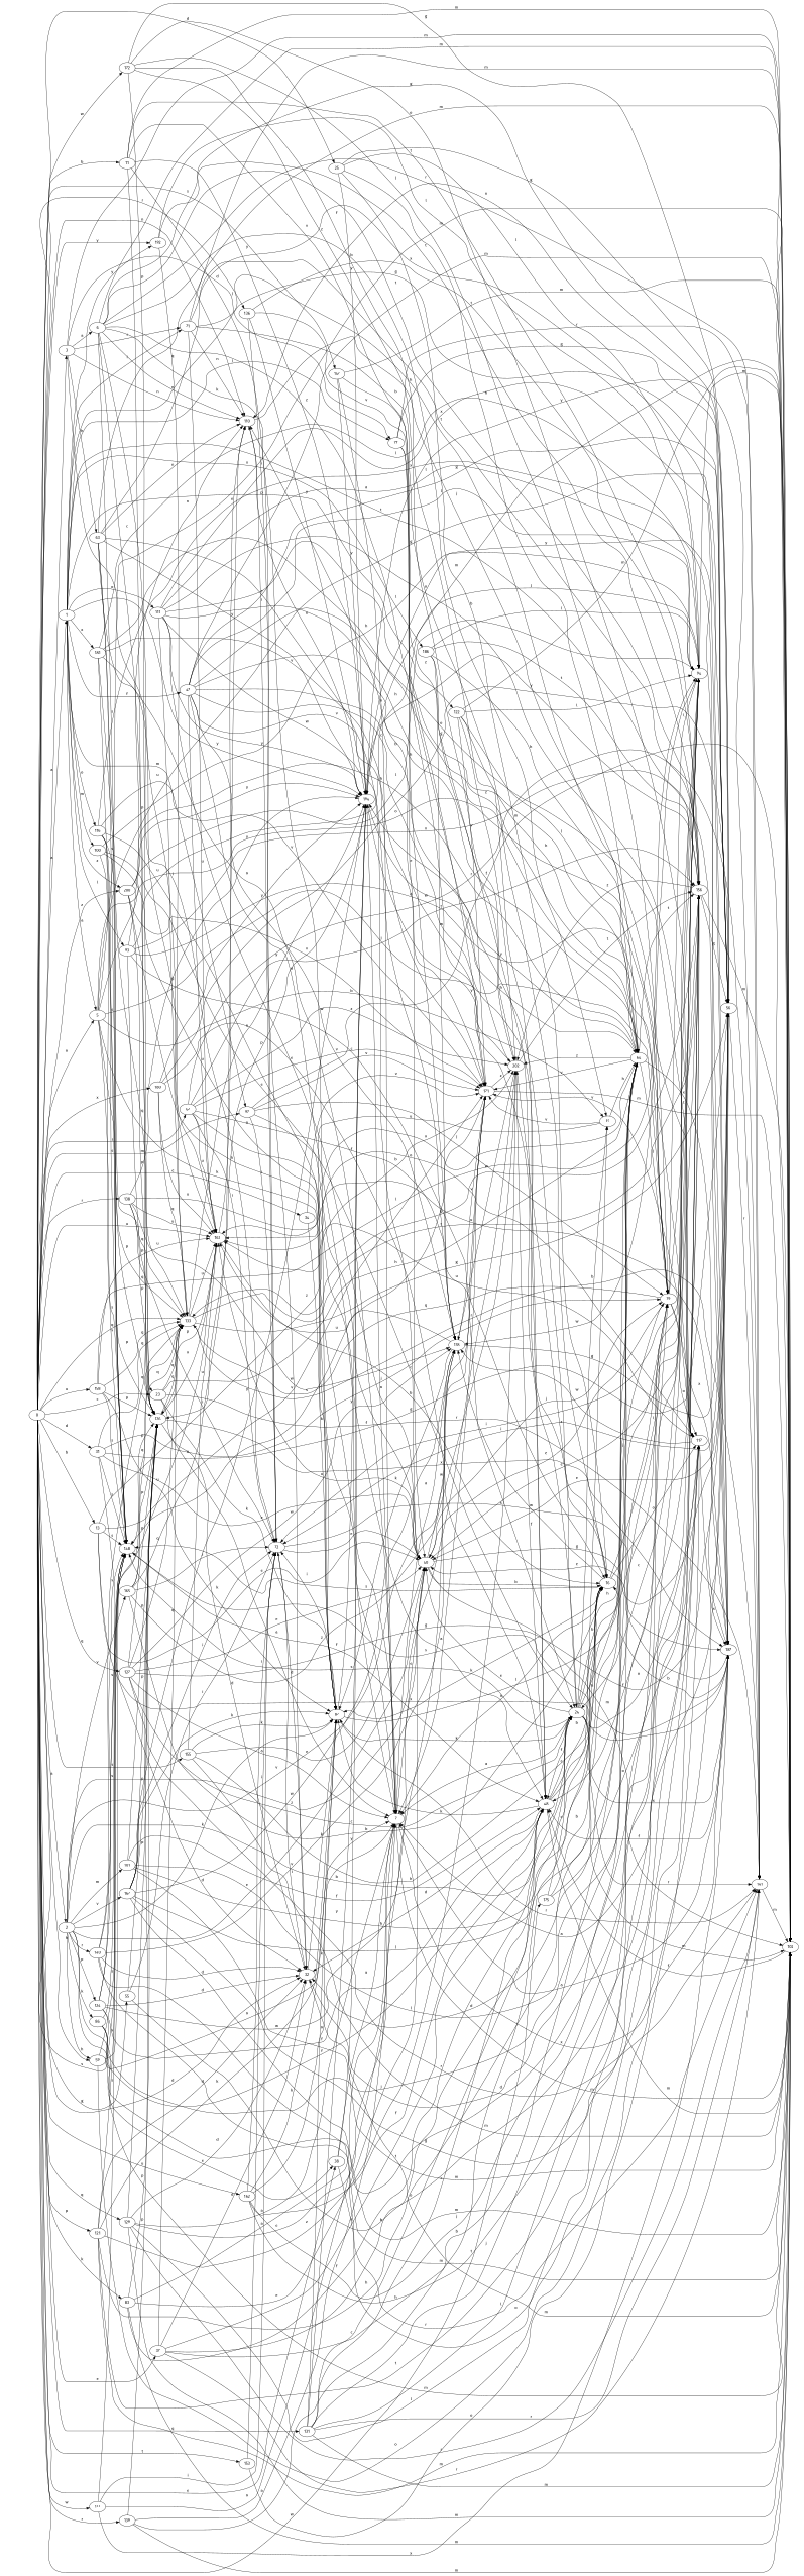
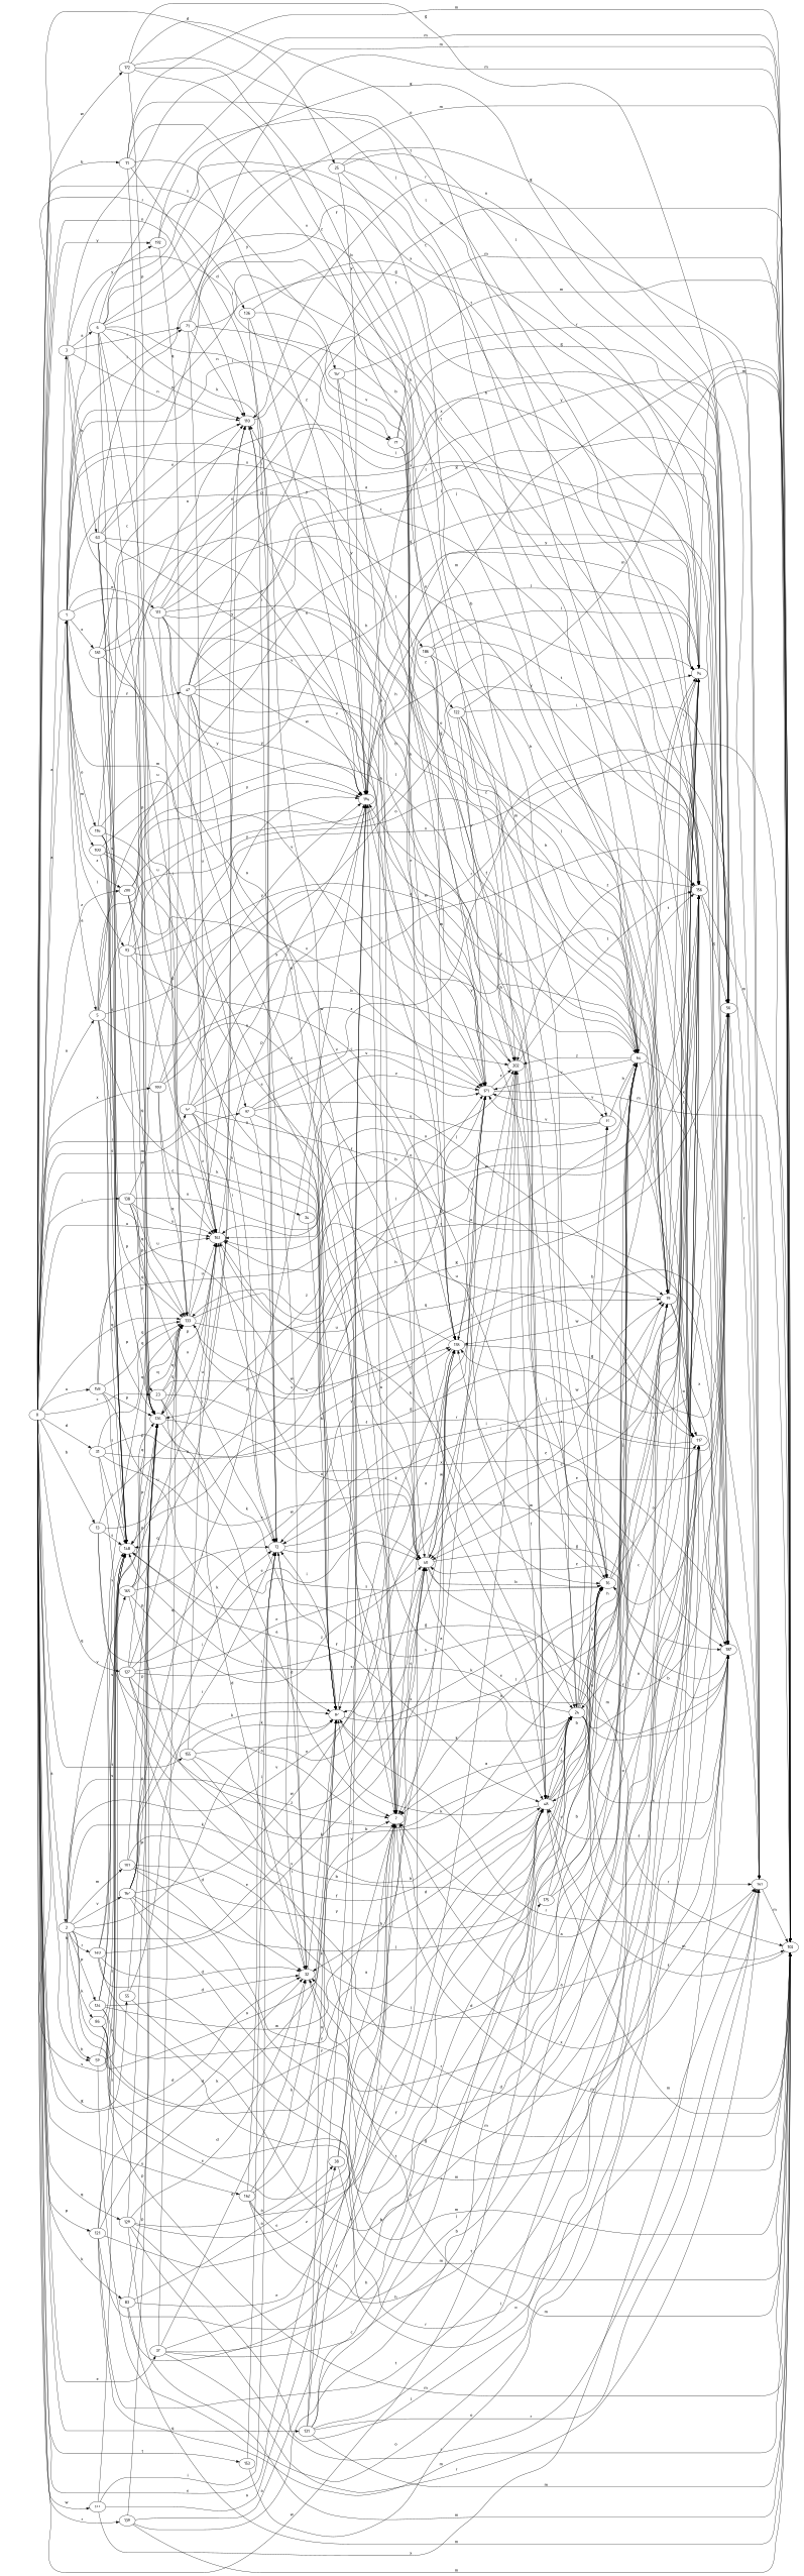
  strict digraph {
    fontname="Fira Sans"
    rankdir=LR
    node [fontname="Fira Sans"]
    edge [fontname="Fira Sans"]
    0
    1
    2
    3
    5
    11
    13
    23
    25
    31
    32
    34
    37
    38
    55
    59
    67
    83
    97
    110
    121
    127
    129
    131
    133
    136
    138
    139
    147
    148
    153
    155
    158
    162
    163
    172
    175
    177
    180
    192
    200
    47
    56
    71
    77
    93
    100
    111
    116
    122
    156
    181
    186
    194
    15
    40
    86
    87
    101
    102
    124
    140
    165
    167
    171
    202
    6
    63
    72
    79
    94
    117
    126
    187
    141
    64
    16
    48
    7
    24
    178
    0 -> 1 [label=a]
    0 -> 2 [label=a]
    0 -> 3 [label=a]
    0 -> 5 [label=a]
    0 -> 11 [label=b]
    0 -> 13 [label=b]
    0 -> 23 [label=c]
    0 -> 25 [label=d]
    0 -> 31 [label=d]
    0 -> 32 [label=d]
    0 -> 34 [label=e]
    0 -> 37 [label=e]
    0 -> 38 [label=e]
    0 -> 55 [label=g]
    0 -> 59 [label=h]
    0 -> 67 [label=i]
    0 -> 83 [label=k]
    0 -> 97 [label=m]
    0 -> 110 [label=n]
    0 -> 121 [label=p]
    0 -> 127 [label=q]
    0 -> 129 [label=q]
    0 -> 131 [label=q]
    0 -> 133 [label=q]
    0 -> 136 [label=r]
    0 -> 138 [label=r]
    0 -> 139 [label=r]
    0 -> 147 [label=s]
    0 -> 148 [label=s]
    0 -> 153 [label=t]
    0 -> 155 [label=t]
    0 -> 158 [label=u]
    0 -> 162 [label=u]
    0 -> 163 [label=u]
    0 -> 172 [label=w]
    0 -> 175 [label=w]
    0 -> 177 [label=w]
    0 -> 180 [label=x]
    0 -> 192 [label=y]
    0 -> 200 [label=z]
    1 -> 5 [label=a]
    1 -> 97 [label=m]
    1 -> 192 [label=y]
    1 -> 200 [label=z]
    1 -> 47 [label=f]
    1 -> 56 [label=g]
    1 -> 71 [label=i]
    1 -> 77 [label=j]
    1 -> 93 [label=l]
    1 -> 100 [label=m]
    1 -> 111 [label=o]
    1 -> 116 [label=o]
    1 -> 122 [label=p]
    1 -> 156 [label=t]
    1 -> 181 [label=x]
    1 -> 186 [label=x]
    1 -> 194 [label=y]
    2 -> 38 [label=e]
    2 -> 59 [label=h]
    2 -> 15 [label=b]
    2 -> 40 [label=e]
    2 -> 86 [label=k]
    2 -> 87 [label=k]
    2 -> 101 [label=m]
    2 -> 102 [label=m]
    2 -> 124 [label=p]
    2 -> 140 [label=r]
    2 -> 165 [label=v]
    2 -> 167 [label=v]
    2 -> 171 [label=v]
    2 -> 202 [label=z]
    3 -> 110 [label=n]
    3 -> 71 [label=i]
    3 -> 77 [label=j]
    3 -> 102 [label=m]
    3 -> 6 [label=a]
    3 -> 63 [label=h]
    3 -> 72 [label=i]
    5 -> 148 [label=s]
    5 -> 56 [label=g]
    5 -> 15 [label=b]
    5 -> 87 [label=k]
    5 -> 102 [label=m]
    5 -> 79 [label=j]
    5 -> 94 [label=l]
    5 -> 117 [label=o]
    5 -> 126 [label=p]
    11 -> 32 [label=d]
    11 -> 156 [label=t]
    11 -> 194 [label=y]
    11 -> 102 [label=m]
    11 -> 171 [label=v]
    11 -> 126 [label=p]
    13 -> 148 [label=s]
    13 -> 40 [label=e]
    13 -> 171 [label=v]
    13 -> 202 [label=z]
    13 -> 187 [label=x]
    23 -> 32 [label=d]
    23 -> 133 [label=q]
    23 -> 87 [label=k]
    23 -> 141 [label=r]
    23 -> 64 [label=h]
    25 -> 56 [label=g]
    25 -> 194 [label=y]
    25 -> 94 [label=l]
    25 -> 64 [label=h]
    25 -> 16 [label=b]
    31 -> 32 [label=d]
    31 -> 133 [label=q]
    31 -> 148 [label=s]
    31 -> 56 [label=g]
    31 -> 40 [label=e]
    31 -> 79 [label=j]
    32 -> 87 [label=k]
    32 -> 102 [label=m]
    32 -> 72 [label=i]
    34 -> 87 [label=k]
    34 -> 171 [label=v]
    37 -> 32 [label=d]
    37 -> 133 [label=q]
    37 -> 141 [label=r]
    37 -> 64 [label=h]
    37 -> 16 [label=b]
    37 -> 48 [label=f]
    38 -> 194 [label=y]
    38 -> 117 [label=o]
    38 -> 7 [label=a]
    55 -> 72 [label=i]
    55 -> 117 [label=o]
    55 -> 126 [label=p]
    59 -> 133 [label=q]
    59 -> 148 [label=s]
    59 -> 117 [label=o]
    67 -> 163 [label=u]
    67 -> 156 [label=t]
    67 -> 171 [label=v]
    67 -> 202 [label=z]
    67 -> 72 [label=i]
    67 -> 141 [label=r]
    67 -> 16 [label=b]
    67 -> 48 [label=f]
    83 -> 40 [label=e]
    83 -> 102 [label=m]
    83 -> 126 [label=p]
    83 -> 48 [label=f]
    83 -> 7 [label=a]
    97 -> 102 [label=m]
    97 -> 171 [label=v]
    97 -> 72 [label=i]
    97 -> 79 [label=j]
    97 -> 24 [label=c]
    110 -> 72 [label=i]
    110 -> 79 [label=j]
    121 -> 32 [label=d]
    121 -> 148 [label=s]
    121 -> 156 [label=t]
    121 -> 87 [label=k]
    121 -> 102 [label=m]
    121 -> 202 [label=z]
    121 -> 64 [label=h]
    127 -> 133 [label=q]
    127 -> 56 [label=g]
    127 -> 40 [label=e]
    127 -> 126 [label=p]
    127 -> 141 [label=r]
    127 -> 7 [label=a]
    127 -> 24 [label=c]
    127 -> 178 [label=w]
    129 -> 32 [label=d]
    129 -> 40 [label=e]
    129 -> 102 [label=m]
    129 -> 94 [label=l]
    129 -> 126 [label=p]
    129 -> 141 [label=r]
    129 -> 7 [label=a]
    131 -> 194 [label=y]
    131 -> 87 [label=k]
    131 -> 102 [label=m]
-   131 -> 79 [label=j]
    131 -> 94 [label=l]
    131 -> 141 [label=r]
    131 -> 16 [label=b]
    131 -> 24 [label=c]
    133 -> 163 [label=u]
    133 -> 56 [label=g]
    133 -> 156 [label=t]
    133 -> 194 [label=y]
    133 -> 141 [label=r]
    136 -> 156 [label=t]
    136 -> 194 [label=y]
    136 -> 171 [label=v]
    136 -> 72 [label=i]
    138 -> 163 [label=u]
    138 -> 194 [label=y]
    138 -> 72 [label=i]
    138 -> 117 [label=o]
    138 -> 126 [label=p]
    138 -> 178 [label=w]
    139 -> 102 [label=m]
    139 -> 126 [label=p]
    139 -> 7 [label=a]
    139 -> 24 [label=c]
    147 -> 194 [label=y]
    147 -> 102 [label=m]
    147 -> 202 [label=z]
    147 -> 7 [label=a]
    148 -> 126 [label=p]
    148 -> 48 [label=f]
    153 -> 72 [label=i]
    153 -> 117 [label=o]
    155 -> 163 [label=u]
    155 -> 40 [label=e]
    155 -> 87 [label=k]
    155 -> 102 [label=m]
    155 -> 64 [label=h]
    158 -> 133 [label=q]
    158 -> 148 [label=s]
    158 -> 163 [label=u]
    158 -> 87 [label=k]
    158 -> 94 [label=l]
    158 -> 126 [label=p]
    162 -> 156 [label=t]
    162 -> 87 [label=k]
    162 -> 72 [label=i]
    162 -> 79 [label=j]
    162 -> 48 [label=f]
    162 -> 7 [label=a]
    163 -> 110 [label=n]
    163 -> 126 [label=p]
    163 -> 16 [label=b]
    172 -> 56 [label=g]
    172 -> 202 [label=z]
    172 -> 79 [label=j]
    172 -> 117 [label=o]
    172 -> 126 [label=p]
    172 -> 48 [label=f]
    175 -> 117 [label=o]
    175 -> 16 [label=b]
    175 -> 24 [label=c]
    177 -> 148 [label=s]
    177 -> 72 [label=i]
    177 -> 187 [label=x]
    177 -> 7 [label=a]
    180 -> 133 [label=q]
    180 -> 163 [label=u]
    180 -> 56 [label=g]
    180 -> 194 [label=y]
    180 -> 48 [label=f]
    192 -> 133 [label=q]
    192 -> 156 [label=t]
    192 -> 94 [label=l]
    200 -> 194 [label=y]
    200 -> 87 [label=k]
    200 -> 171 [label=v]
    200 -> 126 [label=p]
    200 -> 64 [label=h]
    47 -> 163 [label=u]
    47 -> 56 [label=g]
    47 -> 102 [label=m]
    47 -> 171 [label=v]
    47 -> 94 [label=l]
    47 -> 117 [label=o]
    47 -> 64 [label=h]
    47 -> 16 [label=b]
    47 -> 7 [label=a]
    47 -> 24 [label=c]
    47 -> 178 [label=w]
    56 -> 110 [label=n]
    56 -> 40 [label=e]
    56 -> 72 [label=i]
    56 -> 141 [label=r]
    56 -> 7 [label=a]
    71 -> 110 [label=n]
    71 -> 163 [label=u]
    71 -> 156 [label=t]
    71 -> 102 [label=m]
    71 -> 64 [label=h]
    71 -> 16 [label=b]
    77 -> 56 [label=g]
    77 -> 40 [label=e]
    77 -> 141 [label=r]
    77 -> 178 [label=w]
    93 -> 110 [label=n]
    93 -> 102 [label=m]
    93 -> 117 [label=o]
    93 -> 126 [label=p]
    93 -> 187 [label=x]
    93 -> 24 [label=c]
    100 -> 148 [label=s]
    100 -> 40 [label=e]
    100 -> 94 [label=l]
    100 -> 7 [label=a]
    111 -> 133 [label=q]
    111 -> 194 [label=y]
    111 -> 40 [label=e]
    111 -> 79 [label=j]
    111 -> 94 [label=l]
    111 -> 117 [label=o]
    111 -> 187 [label=x]
    111 -> 64 [label=h]
    111 -> 178 [label=w]
    116 -> 133 [label=q]
    116 -> 148 [label=s]
    116 -> 171 [label=v]
    116 -> 126 [label=p]
    116 -> 187 [label=x]
    116 -> 7 [label=a]
    122 -> 102 [label=m]
    122 -> 171 [label=v]
    122 -> 202 [label=z]
    122 -> 79 [label=j]
    122 -> 94 [label=l]
    122 -> 64 [label=h]
    156 -> 32 [label=d]
    156 -> 133 [label=q]
    156 -> 56 [label=g]
    156 -> 194 [label=y]
    156 -> 102 [label=m]
    156 -> 202 [label=z]
    156 -> 48 [label=f]
    156 -> 24 [label=c]
    181 -> 133 [label=q]
    181 -> 148 [label=s]
    181 -> 171 [label=v]
    181 -> 94 [label=l]
    181 -> 64 [label=h]
    181 -> 7 [label=a]
    186 -> 156 [label=t]
    186 -> 94 [label=l]
    186 -> 64 [label=h]
    186 -> 48 [label=f]
    186 -> 178 [label=w]
    194 -> 110 [label=n]
    194 -> 94 [label=l]
    194 -> 126 [label=p]
    194 -> 64 [label=h]
    194 -> 7 [label=a]
    15 -> 163 [label=u]
    15 -> 171 [label=v]
    15 -> 64 [label=h]
    40 -> 163 [label=u]
    40 -> 56 [label=g]
    40 -> 102 [label=m]
    40 -> 79 [label=j]
    40 -> 16 [label=b]
    40 -> 178 [label=w]
    86 -> 148 [label=s]
    86 -> 156 [label=t]
    86 -> 48 [label=f]
    86 -> 7 [label=a]
    87 -> 194 [label=y]
    87 -> 72 [label=i]
    87 -> 94 [label=l]
    87 -> 141 [label=r]
    101 -> 102 [label=m]
    101 -> 94 [label=l]
    101 -> 126 [label=p]
    101 -> 64 [label=h]
    101 -> 48 [label=f]
    102 -> 48 [label=f]
    124 -> 32 [label=d]
    124 -> 133 [label=q]
    124 -> 148 [label=s]
    124 -> 79 [label=j]
    124 -> 48 [label=f]
    124 -> 178 [label=w]
    140 -> 32 [label=d]
    140 -> 148 [label=s]
    140 -> 163 [label=u]
    140 -> 102 [label=m]
    140 -> 171 [label=v]
    140 -> 141 [label=r]
    165 -> 110 [label=n]
    165 -> 133 [label=q]
    165 -> 202 [label=z]
    165 -> 72 [label=i]
    165 -> 126 [label=p]
    165 -> 16 [label=b]
    167 -> 56 [label=g]
    167 -> 194 [label=y]
    167 -> 87 [label=k]
    167 -> 102 [label=m]
    167 -> 72 [label=i]
    167 -> 79 [label=j]
    167 -> 126 [label=p]
    167 -> 178 [label=w]
    171 -> 148 [label=s]
    171 -> 102 [label=m]
    171 -> 202 [label=z]
    171 -> 7 [label=a]
    202 -> 110 [label=n]
    202 -> 156 [label=t]
    202 -> 48 [label=f]
    202 -> 178 [label=w]
    6 -> 23 [label=c]
    6 -> 110 [label=n]
    6 -> 148 [label=s]
    6 -> 163 [label=u]
    6 -> 56 [label=g]
    6 -> 156 [label=t]
    6 -> 15 [label=b]
    6 -> 87 [label=k]
    6 -> 102 [label=m]
    6 -> 202 [label=z]
    6 -> 141 [label=r]
    63 -> 110 [label=n]
    63 -> 133 [label=q]
    63 -> 148 [label=s]
    63 -> 163 [label=u]
    63 -> 194 [label=y]
    63 -> 40 [label=e]
    63 -> 102 [label=m]
    63 -> 187 [label=x]
    72 -> 32 [label=d]
    72 -> 40 [label=e]
    72 -> 187 [label=x]
    79 -> 133 [label=q]
    79 -> 156 [label=t]
    79 -> 40 [label=e]
    79 -> 94 [label=l]
    79 -> 117 [label=o]
    79 -> 187 [label=x]
    94 -> 40 [label=e]
    94 -> 102 [label=m]
    94 -> 72 [label=i]
    94 -> 178 [label=w]
    117 -> 163 [label=u]
    117 -> 171 [label=v]
    117 -> 187 [label=x]
    117 -> 178 [label=w]
    126 -> 133 [label=q]
    126 -> 163 [label=u]
    126 -> 187 [label=x]
    126 -> 7 [label=a]
    187 -> 148 [label=s]
    187 -> 163 [label=u]
    187 -> 194 [label=y]
    187 -> 40 [label=e]
    187 -> 16 [label=b]
    187 -> 48 [label=f]
    187 -> 7 [label=a]
    141 -> 194 [label=y]
    141 -> 102 [label=m]
    64 -> 32 [label=d]
    64 -> 163 [label=u]
    64 -> 156 [label=t]
    64 -> 194 [label=y]
    64 -> 171 [label=v]
    64 -> 202 [label=z]
    64 -> 79 [label=j]
    64 -> 187 [label=x]
    16 -> 148 [label=s]
    16 -> 87 [label=k]
    16 -> 202 [label=z]
    16 -> 94 [label=l]
    16 -> 117 [label=o]
    16 -> 7 [label=a]
    16 -> 178 [label=w]
    48 -> 32 [label=d]
    48 -> 87 [label=k]
    48 -> 102 [label=m]
    48 -> 64 [label=h]
    48 -> 16 [label=b]
    48 -> 24 [label=c]
    7 -> 40 [label=e]
    7 -> 102 [label=m]
    7 -> 187 [label=x]
    24 -> 148 [label=s]
    24 -> 194 [label=y]
    24 -> 15 [label=b]
    24 -> 40 [label=e]
    24 -> 87 [label=k]
    24 -> 102 [label=m]
    24 -> 79 [label=j]
    24 -> 117 [label=o]
    24 -> 187 [label=x]
    24 -> 141 [label=r]
    24 -> 64 [label=h]
    24 -> 16 [label=b]
    24 -> 48 [label=f]
    24 -> 7 [label=a]
    178 -> 163 [label=u]
    178 -> 56 [label=g]
    178 -> 87 [label=k]
    178 -> 171 [label=v]
    178 -> 7 [label=a]
  }
